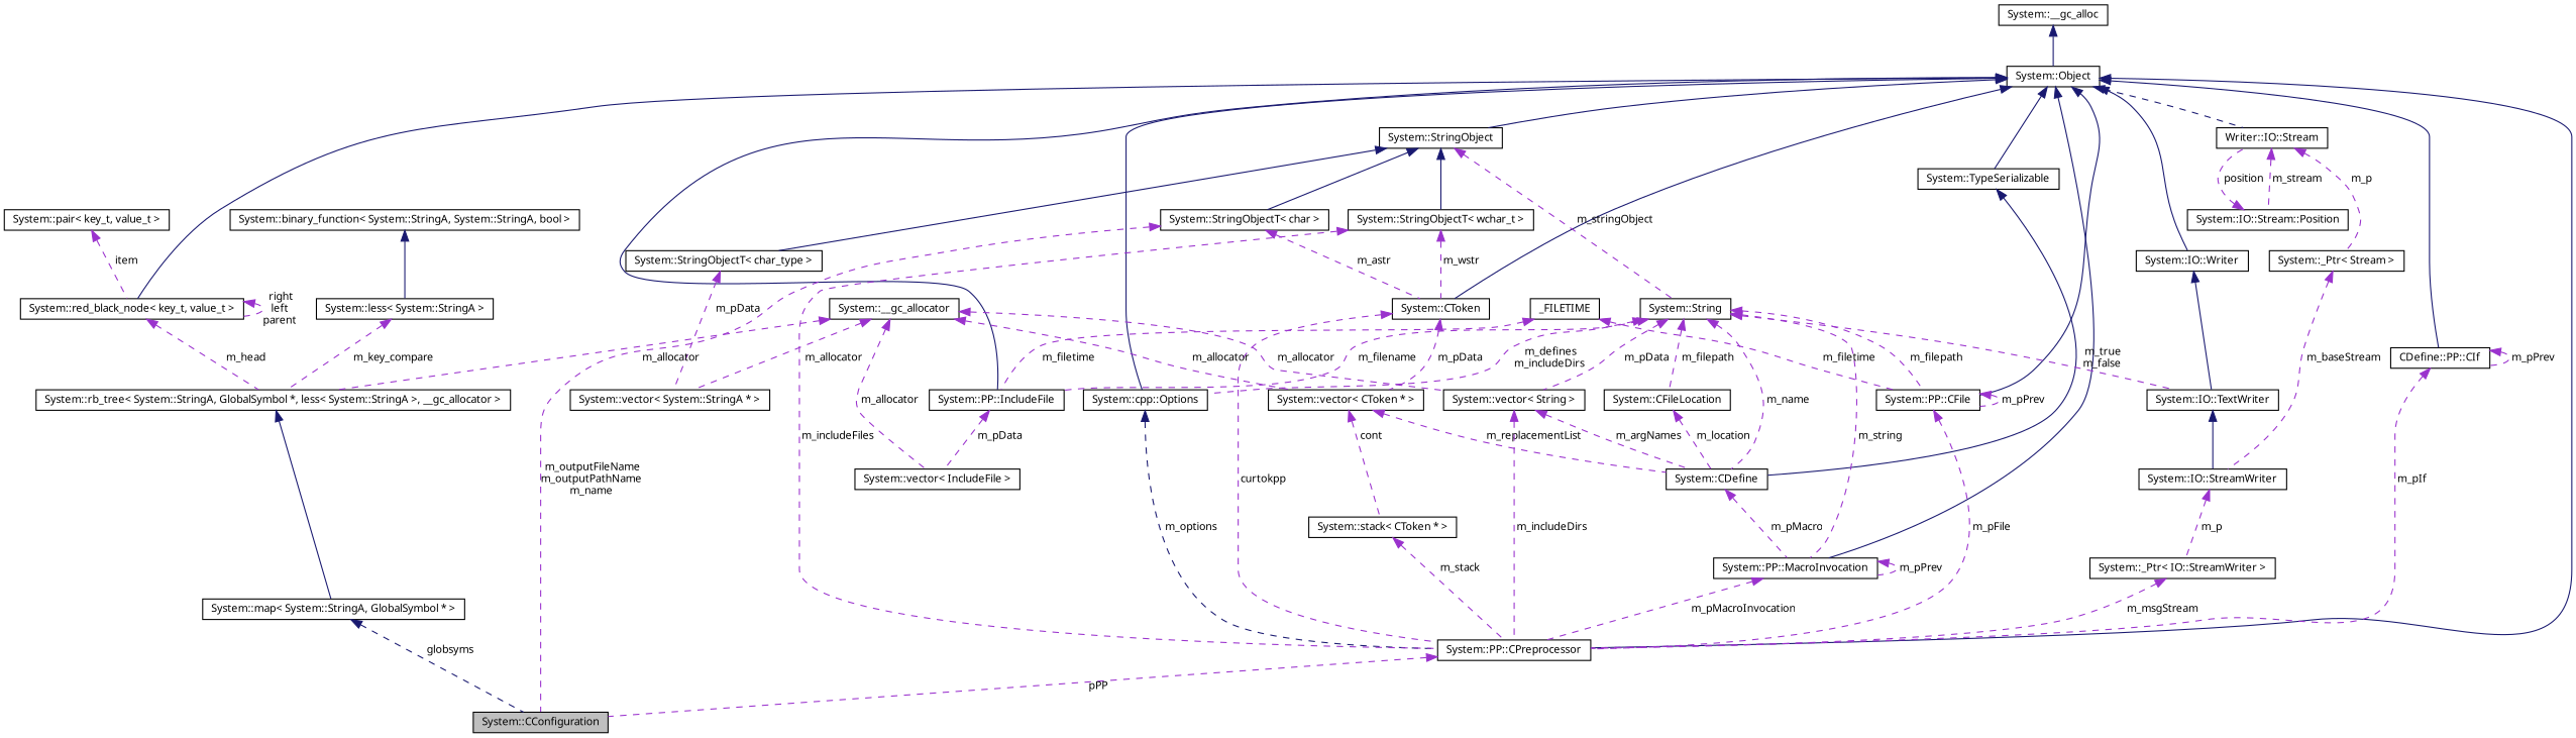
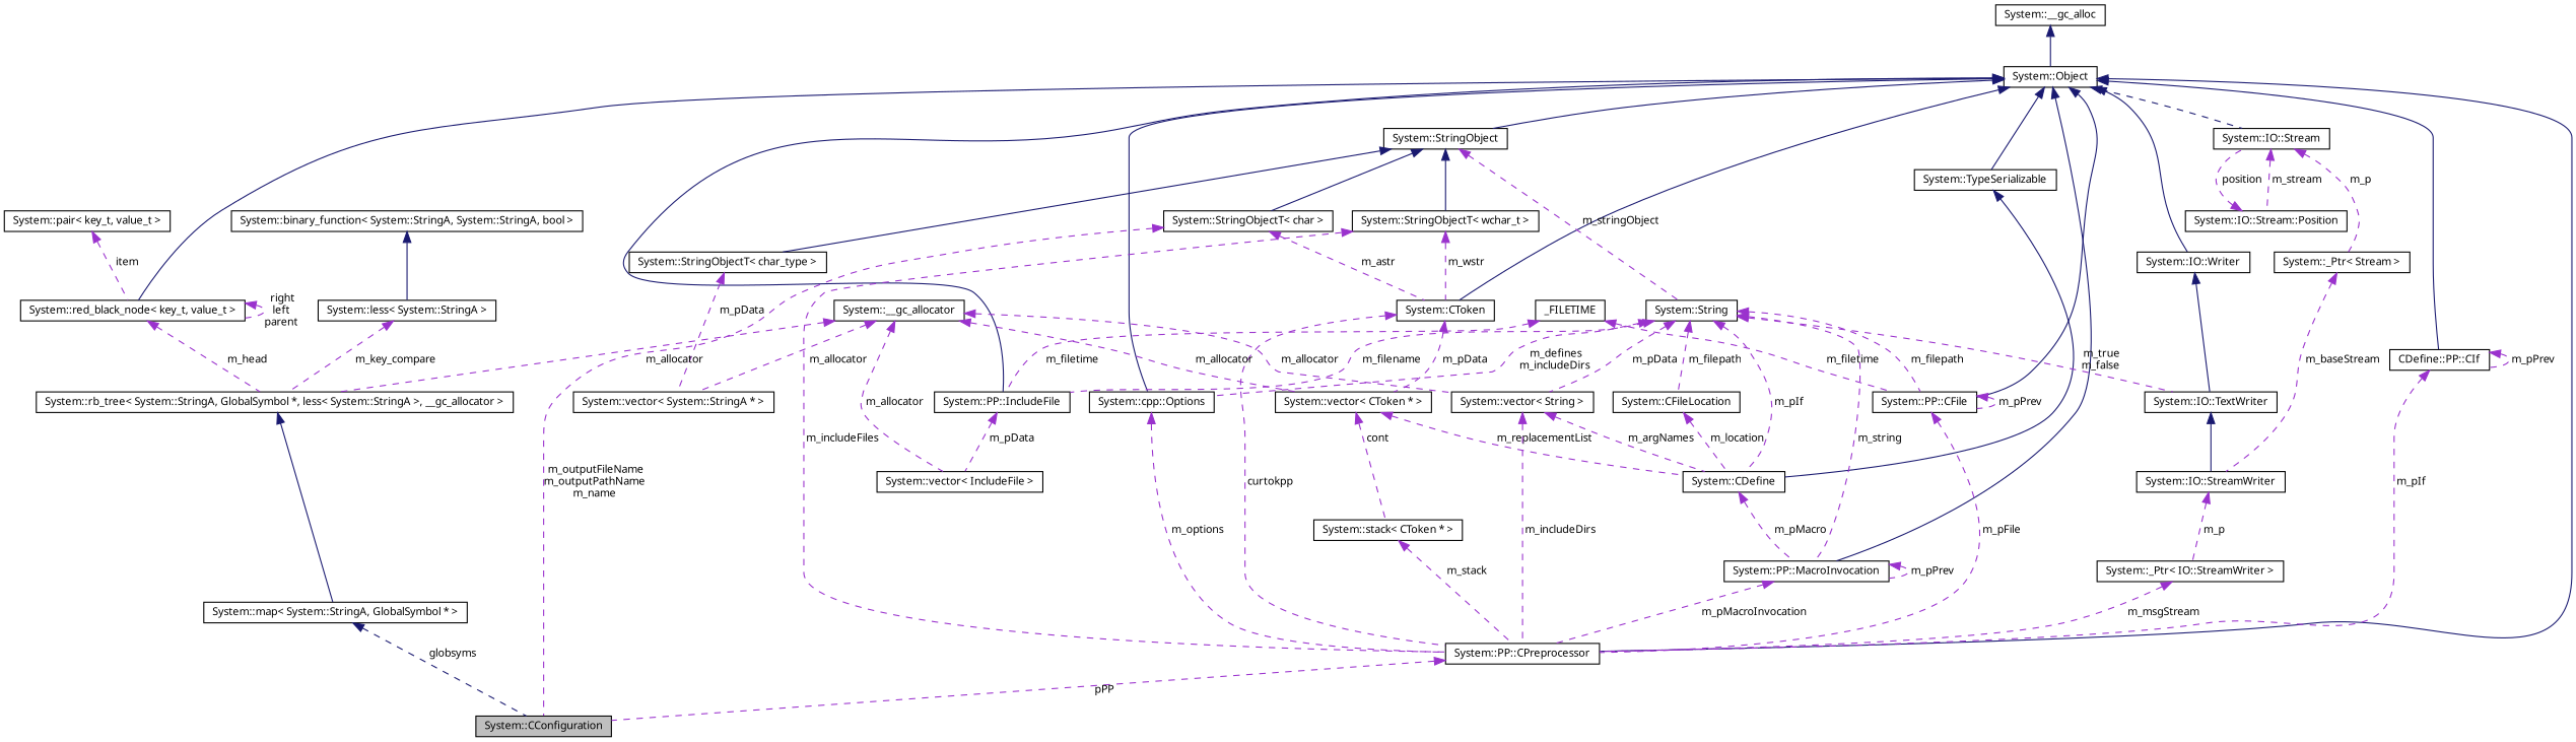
  digraph {
    fontname="Noto Sans"
    rankdir=TB
    node [color=black fillcolor=white fontname="Noto Sans" fontsize=10 shape=record style=filled]
    edge [color=darkorchid3 dir=back fontname="Noto Sans" fontsize=10 labelfontname=Helvetica labelfontsize=10 style=dashed]
    n1 [fillcolor=grey75 fontcolor=black height=0.2 label="System::CConfiguration" width=0.4]
    n2 [height=0.2 label="System::PP::CPreprocessor" width=0.4]
    n3 [height=0.2 label="System::Object" width=0.4]
    n4 [height=0.2 label="System::PP::CFile" width=0.4]
    n5 [height=0.2 label="System::StringObject" width=0.4]
    n6 [height=0.2 label="System::PP::IncludeFile" width=0.4]
    n7 [height=0.2 label="CDefine::PP::CIf" width=0.4]
    n8 [height=0.2 label="System::cpp::Options" width=0.4]
    n9 [height=0.2 label="System::IO::Writer" width=0.4]
-   n10 [height=0.2 label="Writer::IO::Stream" width=0.4]
+   n10 [height=0.2 label="System::IO::Stream" width=0.4]
    n11 [height=0.2 label="System::CToken" width=0.4]
    n12 [height=0.2 label="System::PP::MacroInvocation" width=0.4]
    n13 [height=0.2 label="System::TypeSerializable" width=0.4]
    n14 [height=0.2 label="System::red_black_node\< key_t, value_t \>" width=0.4]
    n15 [height=0.2 label="System::String" width=0.4]
    n16 [height=0.2 label="System::StringObjectT\< wchar_t \>" width=0.4]
    n17 [height=0.2 label="System::StringObjectT\< char \>" width=0.4]
    n18 [height=0.2 label="System::StringObjectT\< char_type \>" width=0.4]
    n19 [height=0.2 label="System::vector\< IncludeFile \>" width=0.4]
    n20 [height=0.2 label="System::IO::TextWriter" width=0.4]
    n21 [height=0.2 label="System::_Ptr\< Stream \>" width=0.4]
    n22 [height=0.2 label="System::IO::Stream::Position" width=0.4]
    n23 [height=0.2 label="System::vector\< CToken * \>" width=0.4]
    n24 [height=0.2 label="System::CDefine" width=0.4]
    n25 [height=0.2 label="System::rb_tree\< System::StringA, GlobalSymbol *, less\< System::StringA \>, __gc_allocator \>" width=0.4]
    n26 [height=0.2 label="System::__gc_alloc" width=0.4]
    n27 [height=0.2 label=_FILETIME width=0.4]
    n28 [height=0.2 label="System::vector\< String \>" width=0.4]
    n29 [height=0.2 label="System::CFileLocation" width=0.4]
    n30 [height=0.2 label="System::IO::StreamWriter" width=0.4]
    n31 [height=0.2 label="System::vector\< System::StringA * \>" width=0.4]
    n32 [height=0.2 label="System::__gc_allocator" width=0.4]
    n33 [height=0.2 label="System::stack\< CToken * \>" width=0.4]
    n34 [height=0.2 label="System::map\< System::StringA, GlobalSymbol * \>" width=0.4]
    n35 [height=0.2 label="System::_Ptr\< IO::StreamWriter \>" width=0.4]
    n36 [height=0.2 label="System::less\< System::StringA \>" width=0.4]
    n37 [height=0.2 label="System::binary_function\< System::StringA, System::StringA, bool \>" width=0.4]
    n38 [height=0.2 label="System::pair\< key_t, value_t \>" width=0.4]
    n2 -> n1 [label=" pPP"]
    n3 -> n2 [color=midnightblue style=solid]
    n3 -> n4 [color=midnightblue style=solid]
    n3 -> n5 [color=midnightblue style=solid]
    n3 -> n6 [color=midnightblue style=solid]
    n3 -> n7 [color=midnightblue style=solid]
    n3 -> n8 [color=midnightblue style=solid]
    n3 -> n9 [color=midnightblue style=solid]
    n3 -> n10 [color=midnightblue]
    n3 -> n11 [color=midnightblue style=solid]
    n3 -> n12 [color=midnightblue style=solid]
    n3 -> n13 [color=midnightblue style=solid]
    n3 -> n14 [color=midnightblue style=solid]
    n4 -> n2 [label=" m_pFile"]
    n4 -> n4 [label=" m_pPrev"]
    n5 -> n15 [label=" m_stringObject"]
    n5 -> n16 [color=midnightblue style=solid]
    n5 -> n17 [color=midnightblue style=solid]
    n5 -> n18 [color=midnightblue style=solid]
    n6 -> n19 [label=" m_pData"]
    n7 -> n2 [label=" m_pIf"]
    n7 -> n7 [label=" m_pPrev"]
-   n8 -> n2 [color=midnightblue label=" m_options"]
+   n8 -> n2 [label=" m_options"]
    n9 -> n20 [color=midnightblue style=solid]
    n10 -> n21 [label=" m_p"]
    n10 -> n22 [label=" m_stream"]
    n11 -> n2 [label=" curtokpp"]
    n11 -> n23 [label=" m_pData"]
    n12 -> n2 [label=" m_pMacroInvocation"]
    n12 -> n12 [label=" m_pPrev"]
    n13 -> n24 [color=midnightblue style=solid]
    n14 -> n14 [label=" right\nleft\nparent"]
    n14 -> n25 [label=" m_head"]
    n15 -> n4 [label=" m_filepath"]
    n15 -> n6 [label=" m_filename"]
    n15 -> n8 [label=" m_defines\nm_includeDirs"]
    n15 -> n12 [label=" m_string"]
    n15 -> n20 [label=" m_true\nm_false"]
-   n15 -> n24 [label=" m_name"]
+   n15 -> n24 [label=" m_pIf"]
    n15 -> n28 [label=" m_pData"]
    n15 -> n29 [label=" m_filepath"]
    n16 -> n2 [label=" m_includeFiles"]
    n16 -> n11 [label=" m_wstr"]
    n17 -> n1 [label=" m_outputFileName\nm_outputPathName\nm_name"]
    n17 -> n11 [label=" m_astr"]
    n18 -> n31 [label=" m_pData"]
    n20 -> n30 [color=midnightblue style=solid]
    n21 -> n30 [label=" m_baseStream"]
    n22 -> n10 [label=" position"]
    n23 -> n24 [label=" m_replacementList"]
    n23 -> n33 [label=" cont"]
    n24 -> n12 [label=" m_pMacro"]
    n25 -> n34 [color=midnightblue style=solid]
    n26 -> n3 [color=midnightblue style=solid]
    n27 -> n4 [label=" m_filetime"]
    n27 -> n6 [label=" m_filetime"]
    n28 -> n2 [label=" m_includeDirs"]
    n28 -> n24 [label=" m_argNames"]
    n29 -> n24 [label=" m_location"]
    n30 -> n35 [label=" m_p"]
    n32 -> n19 [label=" m_allocator"]
    n32 -> n23 [label=" m_allocator"]
    n32 -> n25 [label=" m_allocator"]
    n32 -> n28 [label=" m_allocator"]
    n32 -> n31 [label=" m_allocator"]
    n33 -> n2 [label=" m_stack"]
    n34 -> n1 [color=midnightblue label=" globsyms"]
    n35 -> n2 [label=" m_msgStream"]
    n36 -> n25 [label=" m_key_compare"]
    n37 -> n36 [color=midnightblue style=solid]
    n38 -> n14 [label=" item"]
  }
